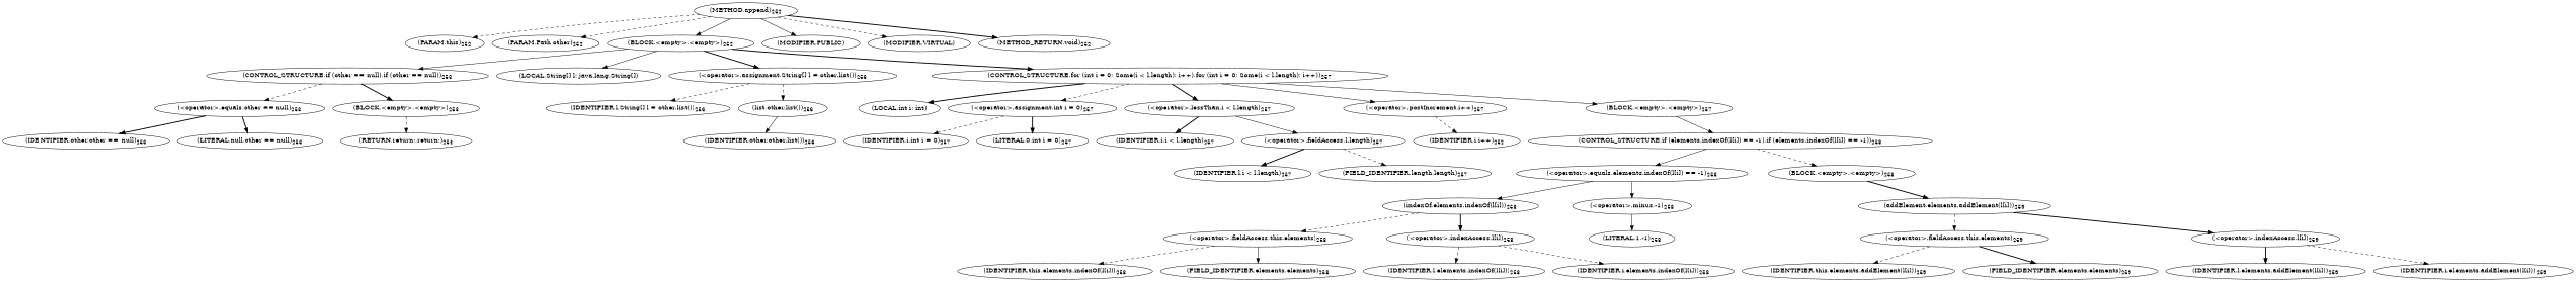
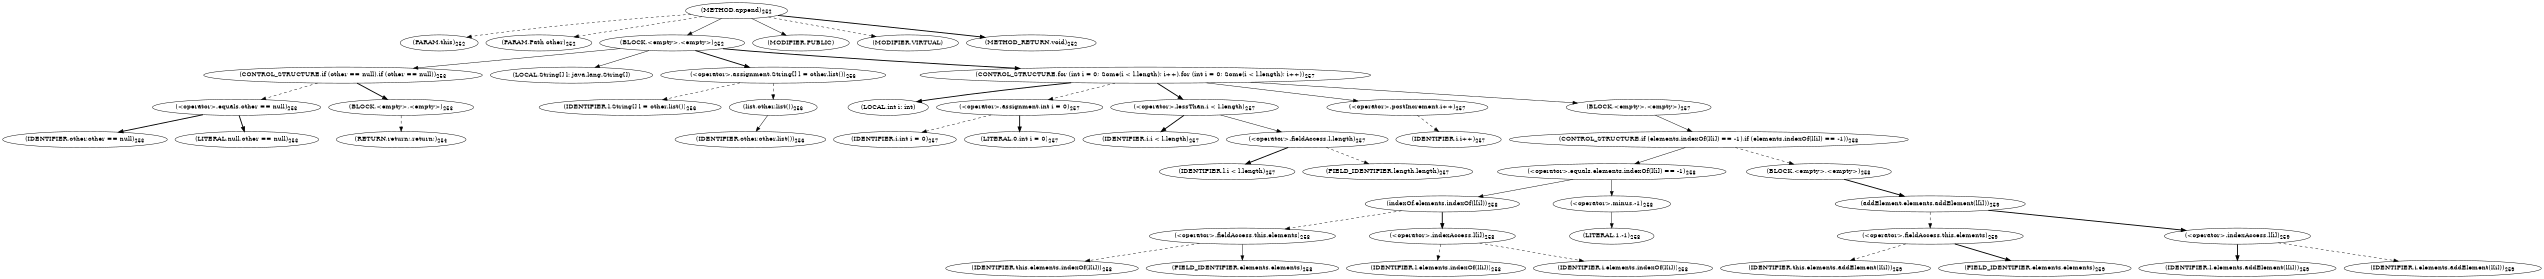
  digraph {
    edge [style=dashed]
    n1 [label=<(METHOD,append)<SUB>252</SUB>>]
    n2 [label=<(PARAM,this)<SUB>252</SUB>>]
    n3 [label=<(PARAM,Path other)<SUB>252</SUB>>]
    n4 [label=<(BLOCK,&lt;empty&gt;,&lt;empty&gt;)<SUB>252</SUB>>]
    n5 [label=<(MODIFIER,PUBLIC)>]
    n6 [label=<(MODIFIER,VIRTUAL)>]
    n7 [label=<(METHOD_RETURN,void)<SUB>252</SUB>>]
    n8 [label=<(CONTROL_STRUCTURE,if (other == null),if (other == null))<SUB>253</SUB>>]
    n9 [label=<(LOCAL,String[] l: java.lang.String[])>]
    n10 [label=<(&lt;operator&gt;.assignment,String[] l = other.list())<SUB>256</SUB>>]
    n11 [label=<(CONTROL_STRUCTURE,for (int i = 0; Some(i &lt; l.length); i++),for (int i = 0; Some(i &lt; l.length); i++))<SUB>257</SUB>>]
    n12 [label=<(&lt;operator&gt;.equals,other == null)<SUB>253</SUB>>]
    n13 [label=<(BLOCK,&lt;empty&gt;,&lt;empty&gt;)<SUB>253</SUB>>]
    n14 [label=<(IDENTIFIER,l,String[] l = other.list())<SUB>256</SUB>>]
    n15 [label=<(list,other.list())<SUB>256</SUB>>]
    n16 [label=<(LOCAL,int i: int)>]
    n17 [label=<(&lt;operator&gt;.assignment,int i = 0)<SUB>257</SUB>>]
    n18 [label=<(&lt;operator&gt;.lessThan,i &lt; l.length)<SUB>257</SUB>>]
    n19 [label=<(&lt;operator&gt;.postIncrement,i++)<SUB>257</SUB>>]
    n20 [label=<(BLOCK,&lt;empty&gt;,&lt;empty&gt;)<SUB>257</SUB>>]
    n21 [label=<(IDENTIFIER,other,other == null)<SUB>253</SUB>>]
    n22 [label=<(LITERAL,null,other == null)<SUB>253</SUB>>]
    n23 [label=<(RETURN,return;,return;)<SUB>254</SUB>>]
    n24 [label=<(IDENTIFIER,other,other.list())<SUB>256</SUB>>]
    n25 [label=<(IDENTIFIER,i,int i = 0)<SUB>257</SUB>>]
    n26 [label=<(LITERAL,0,int i = 0)<SUB>257</SUB>>]
    n27 [label=<(IDENTIFIER,i,i &lt; l.length)<SUB>257</SUB>>]
    n28 [label=<(&lt;operator&gt;.fieldAccess,l.length)<SUB>257</SUB>>]
-   n29 [label=<(IDENTIFIER,i,i++)<SUB>252</SUB>>]
+   n29 [label=<(IDENTIFIER,i,i++)<SUB>257</SUB>>]
    n30 [label=<(CONTROL_STRUCTURE,if (elements.indexOf(l[i]) == -1),if (elements.indexOf(l[i]) == -1))<SUB>258</SUB>>]
    n31 [label=<(IDENTIFIER,l,i &lt; l.length)<SUB>257</SUB>>]
    n32 [label=<(FIELD_IDENTIFIER,length,length)<SUB>257</SUB>>]
    n33 [label=<(&lt;operator&gt;.equals,elements.indexOf(l[i]) == -1)<SUB>258</SUB>>]
    n34 [label=<(BLOCK,&lt;empty&gt;,&lt;empty&gt;)<SUB>258</SUB>>]
    n35 [label=<(indexOf,elements.indexOf(l[i]))<SUB>258</SUB>>]
    n36 [label=<(&lt;operator&gt;.minus,-1)<SUB>258</SUB>>]
    n37 [label=<(addElement,elements.addElement(l[i]))<SUB>259</SUB>>]
    n38 [label=<(&lt;operator&gt;.fieldAccess,this.elements)<SUB>258</SUB>>]
    n39 [label=<(&lt;operator&gt;.indexAccess,l[i])<SUB>258</SUB>>]
    n40 [label=<(LITERAL,1,-1)<SUB>258</SUB>>]
    n41 [label=<(IDENTIFIER,this,elements.indexOf(l[i]))<SUB>258</SUB>>]
    n42 [label=<(FIELD_IDENTIFIER,elements,elements)<SUB>258</SUB>>]
    n43 [label=<(IDENTIFIER,l,elements.indexOf(l[i]))<SUB>258</SUB>>]
    n44 [label=<(IDENTIFIER,i,elements.indexOf(l[i]))<SUB>258</SUB>>]
    n45 [label=<(&lt;operator&gt;.fieldAccess,this.elements)<SUB>259</SUB>>]
    n46 [label=<(&lt;operator&gt;.indexAccess,l[i])<SUB>259</SUB>>]
    n47 [label=<(IDENTIFIER,this,elements.addElement(l[i]))<SUB>259</SUB>>]
    n48 [label=<(FIELD_IDENTIFIER,elements,elements)<SUB>259</SUB>>]
    n49 [label=<(IDENTIFIER,l,elements.addElement(l[i]))<SUB>259</SUB>>]
    n50 [label=<(IDENTIFIER,i,elements.addElement(l[i]))<SUB>259</SUB>>]
    n1 -> n2
    n1 -> n3
    n1 -> n4 [style=solid]
    n1 -> n5 [style=solid]
    n1 -> n6
    n1 -> n7 [style=bold]
    n4 -> n8 [style=solid]
    n4 -> n9 [style=solid]
    n4 -> n10 [style=bold]
    n4 -> n11 [style=bold]
    n8 -> n12
    n8 -> n13 [style=bold]
    n10 -> n14
    n10 -> n15
    n11 -> n16 [style=bold]
    n11 -> n17
    n11 -> n18 [style=bold]
    n11 -> n19 [style=solid]
    n11 -> n20 [style=solid]
    n12 -> n21 [style=bold]
    n12 -> n22 [style=bold]
    n13 -> n23
    n15 -> n24 [style=solid]
    n17 -> n25
    n17 -> n26 [style=bold]
    n18 -> n27 [style=bold]
    n18 -> n28 [style=solid]
    n19 -> n29
    n20 -> n30 [style=solid]
    n28 -> n31 [style=bold]
    n28 -> n32
    n30 -> n33 [style=solid]
    n30 -> n34
    n33 -> n35 [style=solid]
    n33 -> n36 [style=solid]
    n34 -> n37 [style=bold]
    n35 -> n38
    n35 -> n39 [style=bold]
    n36 -> n40 [style=solid]
    n37 -> n45
    n37 -> n46 [style=bold]
    n38 -> n41
    n38 -> n42 [style=solid]
    n39 -> n43
    n39 -> n44
    n45 -> n47
    n45 -> n48 [style=bold]
    n46 -> n49 [style=bold]
    n46 -> n50
  }
